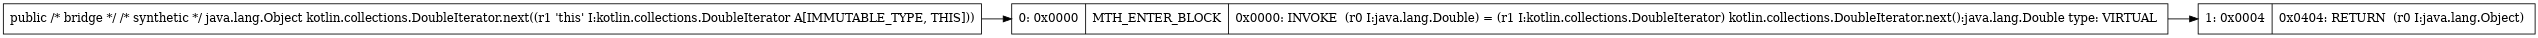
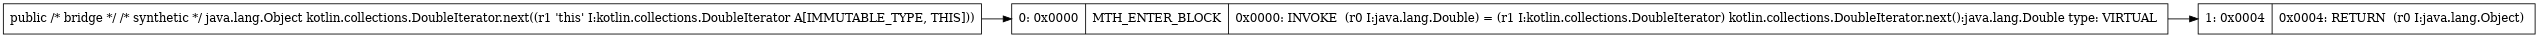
  digraph {
    rankdir=LR
    node [shape=record]
    n1 [label="{0\:\ 0x0000|MTH_ENTER_BLOCK\l|0x0000: INVOKE  (r0 I:java.lang.Double) = (r1 I:kotlin.collections.DoubleIterator) kotlin.collections.DoubleIterator.next():java.lang.Double type: VIRTUAL \l}"]
-   n2 [label="{1\:\ 0x0004|0x0404: RETURN  (r0 I:java.lang.Object) \l}"]
+   n2 [label="{1\:\ 0x0004|0x0004: RETURN  (r0 I:java.lang.Object) \l}"]
    n3 [label="{public \/* bridge *\/ \/* synthetic *\/ java.lang.Object kotlin.collections.DoubleIterator.next((r1 'this' I:kotlin.collections.DoubleIterator A[IMMUTABLE_TYPE, THIS])) }"]
    n1 -> n2
    n3 -> n1
  }
